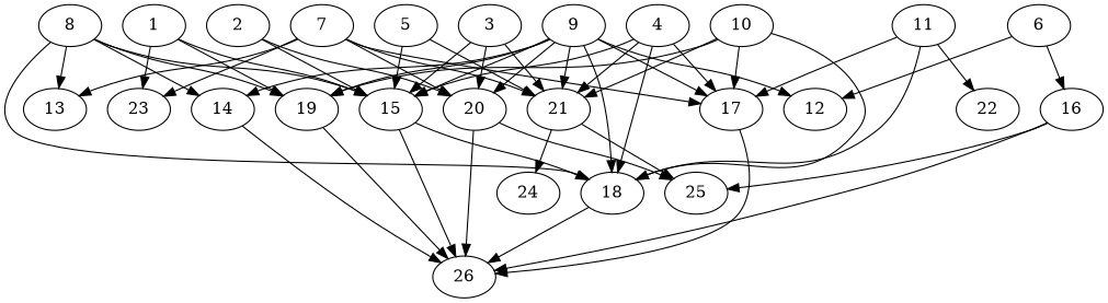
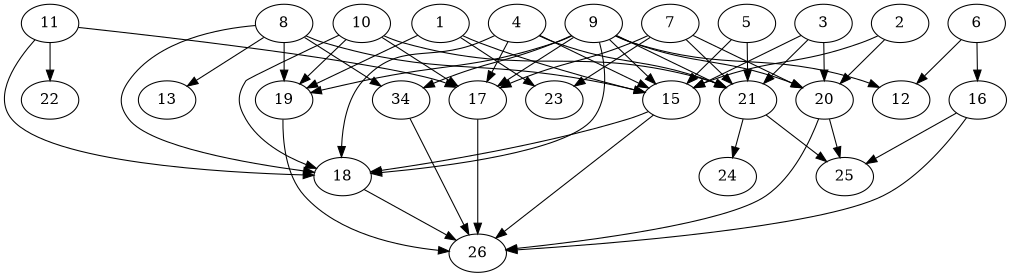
  digraph {
    node [alpha=0.14]
    1 [alpha=0.19 expect_size=81430035720772255744]
    15 [expect_size=4012176385432210]
    19 [alpha=0.01 expect_size=110654934853317820416]
    23 [alpha=0.07 expect_size=22692440393782484]
    26 [alpha=0.10 expect_size=270278047339611904]
    18 [alpha=0.04 expect_size=611518144483361]
    2 [alpha=0.16 expect_size=168195462782477600]
    20 [alpha=0.05 expect_size=4385965366211677]
    25 [alpha=0.11 expect_size=1103548071282674]
    3 [alpha=0.07 expect_size=408514265672888128]
    21 [alpha=0.02 expect_size=39153913874637389824]
    24 [alpha=0.00 expect_size=637121522575615]
    4 [alpha=0.18 expect_size=5539175960198250496]
    17 [alpha=0.02 expect_size=179451992848990208000]
    5 [alpha=0.09 expect_size=47918248811831492608]
    6 [alpha=0.20 expect_size=296299187372715072]
    12 [alpha=0.18 expect_size=2493592667902560]
    16 [expect_size=3257949710123532288]
    7 [alpha=0.20 expect_size=625053359455338496]
    13 [alpha=0.07 expect_size=7614271845867920]
    8 [alpha=0.11 expect_size=14173627499260986]
-   14 [expect_size=5140359367369355]
+   14 [expect_size=5140359367369355 label=34]
    9 [alpha=0.10 expect_size=72605372673791280]
    10 [alpha=0.03 expect_size=10496938395417182208]
    11 [alpha=0.05 expect_size=1566019339273947]
    22 [alpha=0.13 expect_size=619382609294102656]
    1 -> 15
    1 -> 19
    1 -> 23
    15 -> 26
    15 -> 18
    19 -> 26
    18 -> 26
    2 -> 15
    2 -> 20
    20 -> 26
    20 -> 25
    3 -> 15
    3 -> 20
    3 -> 21
    21 -> 25
    21 -> 24
    4 -> 15
    4 -> 18
    4 -> 21
    4 -> 17
    17 -> 26
    5 -> 15
    5 -> 21
    6 -> 12
    6 -> 16
    16 -> 26
    16 -> 25
    7 -> 23
    7 -> 20
    7 -> 21
    7 -> 17
-   7 -> 13
    8 -> 15
    8 -> 19
    8 -> 18
    8 -> 13
    8 -> 14
    14 -> 26
    9 -> 15
    9 -> 19
    9 -> 18
    9 -> 20
    9 -> 21
    9 -> 17
    9 -> 12
    9 -> 14
    10 -> 19
    10 -> 18
    10 -> 21
    10 -> 17
    11 -> 18
    11 -> 17
    11 -> 22
  }
